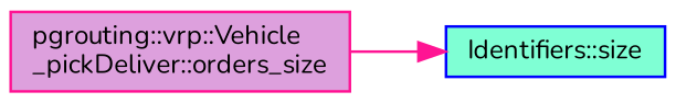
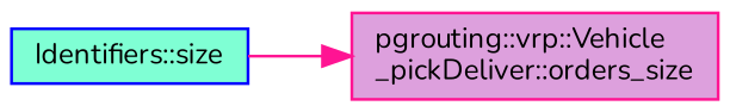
  digraph {
    rankdir=LR
    fontname=Nunito
    node [fontname=Nunito fontsize=10 shape=record style=filled]
    n1 [color=deeppink fillcolor=plum fontcolor=black height=0.2 label="pgrouting::vrp::Vehicle\l_pickDeliver::orders_size" width=0.4]
    n2 [color=blue fillcolor=aquamarine height=0.2 label="Identifiers::size" width=0.4]
-   n1 -> n2 [color=deeppink fontname=Nunito fontsize=10 labelfontname=Helvetica labelfontsize=10 style=solid]
+   n2 -> n1 [color=deeppink fontname=Nunito fontsize=10 labelfontname=Helvetica labelfontsize=10 style=solid]
  }
